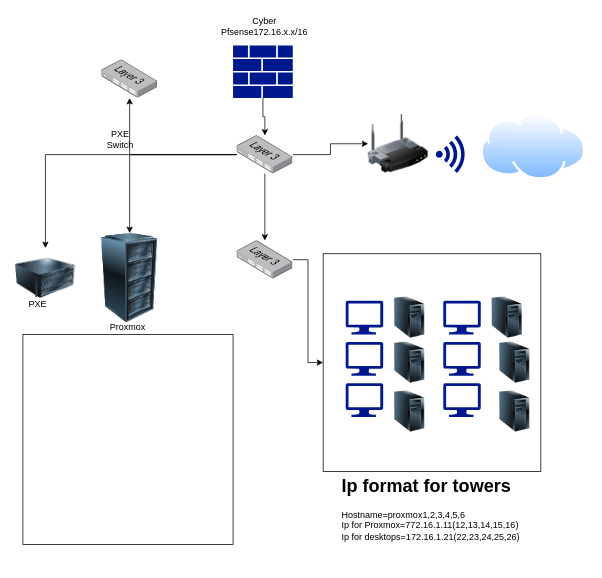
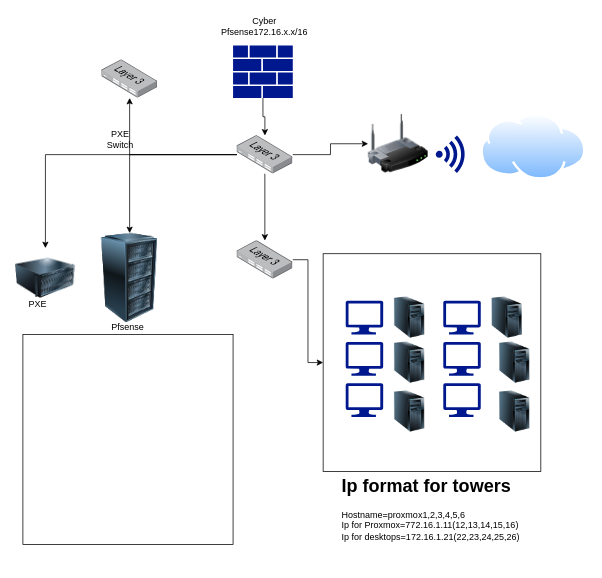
  <mxCell id="0" />
  <mxCell id="1" parent="0" />
  <mxCell id="2" value="" style="whiteSpace=wrap;html=1;aspect=fixed;" vertex="1" parent="1"><mxGeometry x="430" y="337.5" width="290" height="290" as="geometry" /></mxCell>
  <mxCell id="3" style="edgeStyle=orthogonalEdgeStyle;rounded=0;orthogonalLoop=1;jettySize=auto;html=1;" edge="1" parent="1" source="4" target="11"><mxGeometry relative="1" as="geometry" /></mxCell>
  <mxCell id="4" value="" style="sketch=0;aspect=fixed;pointerEvents=1;shadow=0;dashed=0;html=1;strokeColor=none;labelPosition=center;verticalLabelPosition=bottom;verticalAlign=top;align=center;fillColor=#00188D;shape=mxgraph.mscae.enterprise.firewall" vertex="1" parent="1"><mxGeometry x="310" y="60" width="79.55" height="70" as="geometry" /></mxCell>
  <mxCell id="5" value="&lt;div&gt;Cyber Pfsense172.16.x.x/16&lt;/div&gt;" style="text;html=1;strokeColor=none;fillColor=none;align=center;verticalAlign=middle;whiteSpace=wrap;rounded=0;" vertex="1" parent="1"><mxGeometry x="302.24" y="20" width="100.22" height="30" as="geometry" /></mxCell>
  <mxCell id="6" style="edgeStyle=orthogonalEdgeStyle;rounded=0;orthogonalLoop=1;jettySize=auto;html=1;" edge="1" parent="1" source="11" target="15"><mxGeometry relative="1" as="geometry" /></mxCell>
  <mxCell id="7" style="edgeStyle=orthogonalEdgeStyle;rounded=0;orthogonalLoop=1;jettySize=auto;html=1;" edge="1" parent="1" source="11" target="14"><mxGeometry relative="1" as="geometry" /></mxCell>
  <mxCell id="8" style="edgeStyle=orthogonalEdgeStyle;rounded=0;orthogonalLoop=1;jettySize=auto;html=1;" edge="1" parent="1" source="11" target="12"><mxGeometry relative="1" as="geometry" /></mxCell>
  <mxCell id="9" style="edgeStyle=orthogonalEdgeStyle;rounded=0;orthogonalLoop=1;jettySize=auto;html=1;entryX=0.5;entryY=0;entryDx=0;entryDy=0;" edge="1" parent="1" source="11" target="31"><mxGeometry relative="1" as="geometry"><Array as="points"><mxPoint x="172" y="206" /></Array></mxGeometry></mxCell>
  <mxCell id="10" style="edgeStyle=orthogonalEdgeStyle;rounded=0;orthogonalLoop=1;jettySize=auto;html=1;" edge="1" parent="1" source="11" target="34"><mxGeometry relative="1" as="geometry" /></mxCell>
  <mxCell id="11" value="" style="image;points=[];aspect=fixed;html=1;align=center;shadow=0;dashed=0;image=img/lib/allied_telesis/switch/Switch_24_port_L3.svg;" vertex="1" parent="1"><mxGeometry x="315.15" y="180" width="74.4" height="51" as="geometry" /></mxCell>
  <mxCell id="12" value="" style="image;html=1;image=img/lib/clip_art/networking/Wireless_Router_128x128.png" vertex="1" parent="1"><mxGeometry x="490" y="151" width="80" height="80" as="geometry" /></mxCell>
  <mxCell id="13" style="edgeStyle=orthogonalEdgeStyle;rounded=0;orthogonalLoop=1;jettySize=auto;html=1;" edge="1" parent="1" source="14" target="2"><mxGeometry relative="1" as="geometry" /></mxCell>
  <mxCell id="14" value="" style="image;points=[];aspect=fixed;html=1;align=center;shadow=0;dashed=0;image=img/lib/allied_telesis/switch/Switch_24_port_L3.svg;" vertex="1" parent="1"><mxGeometry x="315.15" y="320" width="74.4" height="51" as="geometry" /></mxCell>
  <mxCell id="15" value="" style="image;points=[];aspect=fixed;html=1;align=center;shadow=0;dashed=0;image=img/lib/allied_telesis/switch/Switch_24_port_L3.svg;" vertex="1" parent="1"><mxGeometry x="135" y="79" width="74.4" height="51" as="geometry" /></mxCell>
  <mxCell id="16" value="" style="sketch=0;aspect=fixed;pointerEvents=1;shadow=0;dashed=0;html=1;strokeColor=none;labelPosition=center;verticalLabelPosition=bottom;verticalAlign=top;align=center;fillColor=#00188D;shape=mxgraph.azure.computer" vertex="1" parent="1"><mxGeometry x="460" y="400" width="50" height="45" as="geometry" /></mxCell>
  <mxCell id="17" value="" style="sketch=0;aspect=fixed;pointerEvents=1;shadow=0;dashed=0;html=1;strokeColor=none;labelPosition=center;verticalLabelPosition=bottom;verticalAlign=top;align=center;fillColor=#00188D;shape=mxgraph.azure.computer" vertex="1" parent="1"><mxGeometry x="590" y="400" width="50" height="45" as="geometry" /></mxCell>
  <mxCell id="18" value="" style="sketch=0;aspect=fixed;pointerEvents=1;shadow=0;dashed=0;html=1;strokeColor=none;labelPosition=center;verticalLabelPosition=bottom;verticalAlign=top;align=center;fillColor=#00188D;shape=mxgraph.azure.computer" vertex="1" parent="1"><mxGeometry x="460" y="455" width="50" height="45" as="geometry" /></mxCell>
  <mxCell id="19" value="" style="sketch=0;aspect=fixed;pointerEvents=1;shadow=0;dashed=0;html=1;strokeColor=none;labelPosition=center;verticalLabelPosition=bottom;verticalAlign=top;align=center;fillColor=#00188D;shape=mxgraph.azure.computer" vertex="1" parent="1"><mxGeometry x="590" y="455" width="50" height="45" as="geometry" /></mxCell>
  <mxCell id="20" value="" style="sketch=0;aspect=fixed;pointerEvents=1;shadow=0;dashed=0;html=1;strokeColor=none;labelPosition=center;verticalLabelPosition=bottom;verticalAlign=top;align=center;fillColor=#00188D;shape=mxgraph.azure.computer" vertex="1" parent="1"><mxGeometry x="460" y="510" width="50" height="45" as="geometry" /></mxCell>
  <mxCell id="21" value="" style="sketch=0;aspect=fixed;pointerEvents=1;shadow=0;dashed=0;html=1;strokeColor=none;labelPosition=center;verticalLabelPosition=bottom;verticalAlign=top;align=center;fillColor=#00188D;shape=mxgraph.azure.computer" vertex="1" parent="1"><mxGeometry x="590" y="510" width="50" height="45" as="geometry" /></mxCell>
  <mxCell id="22" value="" style="image;html=1;image=img/lib/clip_art/computers/Server_Tower_128x128.png" vertex="1" parent="1"><mxGeometry x="520" y="455" width="50" height="55" as="geometry" /></mxCell>
  <mxCell id="23" value="" style="image;html=1;image=img/lib/clip_art/computers/Server_Tower_128x128.png" vertex="1" parent="1"><mxGeometry x="520" y="395" width="50" height="55" as="geometry" /></mxCell>
  <mxCell id="24" value="" style="image;html=1;image=img/lib/clip_art/computers/Server_Tower_128x128.png" vertex="1" parent="1"><mxGeometry x="520" y="520" width="50" height="55" as="geometry" /></mxCell>
  <mxCell id="25" value="" style="image;html=1;image=img/lib/clip_art/computers/Server_Tower_128x128.png" vertex="1" parent="1"><mxGeometry x="650" y="395" width="50" height="55" as="geometry" /></mxCell>
  <mxCell id="26" value="" style="image;html=1;image=img/lib/clip_art/computers/Server_Tower_128x128.png" vertex="1" parent="1"><mxGeometry x="660" y="455" width="50" height="55" as="geometry" /></mxCell>
  <mxCell id="27" value="" style="image;html=1;image=img/lib/clip_art/computers/Server_Tower_128x128.png" vertex="1" parent="1"><mxGeometry x="660" y="520" width="50" height="55" as="geometry" /></mxCell>
  <mxCell id="28" value="&lt;div&gt;PXE Switch&lt;/div&gt;" style="text;html=1;strokeColor=none;fillColor=none;align=center;verticalAlign=middle;whiteSpace=wrap;rounded=0;" vertex="1" parent="1"><mxGeometry x="130" y="170" width="60" height="30" as="geometry" /></mxCell>
  <mxCell id="29" value="" style="image;aspect=fixed;perimeter=ellipsePerimeter;html=1;align=center;shadow=0;dashed=0;spacingTop=3;image=img/lib/active_directory/internet_cloud.svg;" vertex="1" parent="1"><mxGeometry x="640" y="151" width="140" height="88.2" as="geometry" /></mxCell>
  <mxCell id="30" value="" style="sketch=0;aspect=fixed;pointerEvents=1;shadow=0;dashed=0;html=1;strokeColor=none;labelPosition=center;verticalLabelPosition=bottom;verticalAlign=top;align=center;fillColor=#00188D;shape=mxgraph.mscae.enterprise.wireless_connection" vertex="1" parent="1"><mxGeometry x="580" y="180" width="42" height="50" as="geometry" /></mxCell>
  <mxCell id="31" value="" style="image;html=1;image=img/lib/clip_art/computers/Server_Rack_128x128.png" vertex="1" parent="1"><mxGeometry x="130" y="310" width="84.4" height="120" as="geometry" /></mxCell>
  <mxCell id="32" value="" style="rounded=0;whiteSpace=wrap;html=1;" vertex="1" parent="1"><mxGeometry x="30" y="445" width="280" height="280" as="geometry" /></mxCell>
- <mxCell id="33" value="&lt;div&gt;Proxmox&lt;/div&gt;" style="text;html=1;strokeColor=none;fillColor=none;align=center;verticalAlign=middle;whiteSpace=wrap;rounded=0;" vertex="1" parent="1"><mxGeometry x="140" y="420" width="60" height="30" as="geometry" /></mxCell>
+ <mxCell id="33" value="&lt;div&gt;Pfsense&lt;/div&gt;" style="text;html=1;strokeColor=none;fillColor=none;align=center;verticalAlign=middle;whiteSpace=wrap;rounded=0;" vertex="1" parent="1"><mxGeometry x="140" y="420" width="60" height="30" as="geometry" /></mxCell>
  <mxCell id="34" value="" style="image;html=1;image=img/lib/clip_art/computers/Server_128x128.png" vertex="1" parent="1"><mxGeometry x="20" y="330" width="80" height="80" as="geometry" /></mxCell>
  <mxCell id="35" value="&lt;div&gt;PXE&lt;/div&gt;" style="text;html=1;strokeColor=none;fillColor=none;align=center;verticalAlign=middle;whiteSpace=wrap;rounded=0;" vertex="1" parent="1"><mxGeometry x="20" y="390" width="60" height="30" as="geometry" /></mxCell>
  <mxCell id="36" value="&lt;h1&gt;Ip format for towers&lt;/h1&gt;&lt;div&gt;Hostname=proxmox1,2,3,4,5,6&lt;/div&gt;&lt;div&gt;Ip for Proxmox=772.16.1.11(12,13,14,15,16)&lt;/div&gt;&lt;div&gt;Ip for desktops=172.16.1.21(22,23,24,25,26)&lt;br&gt;&lt;/div&gt;" style="text;html=1;strokeColor=none;fillColor=none;spacing=5;spacingTop=-20;whiteSpace=wrap;overflow=hidden;rounded=0;" vertex="1" parent="1"><mxGeometry x="450" y="627.5" width="260" height="120" as="geometry" /></mxCell>
